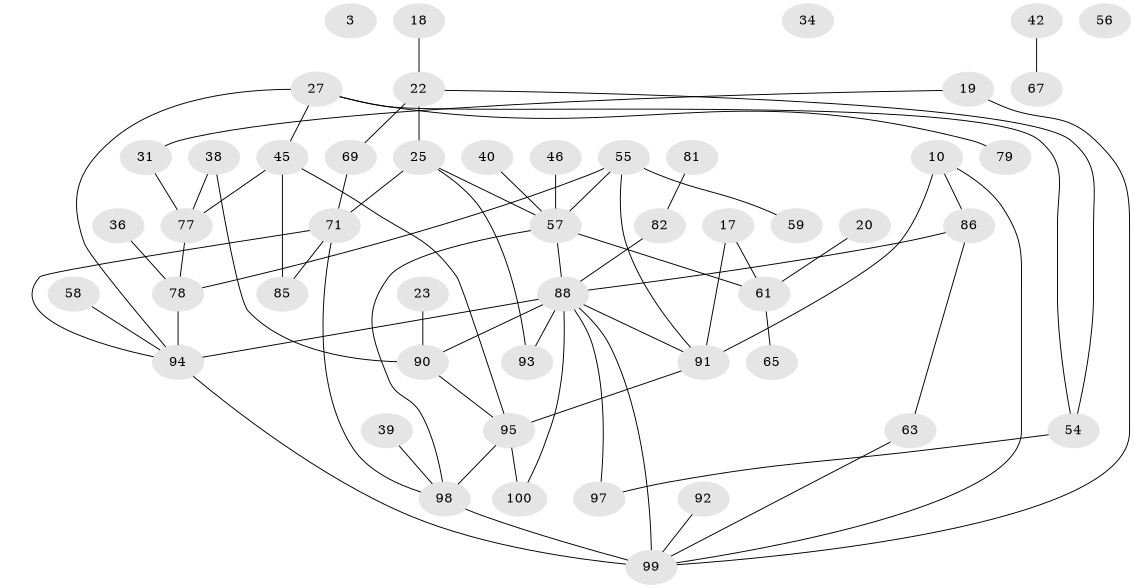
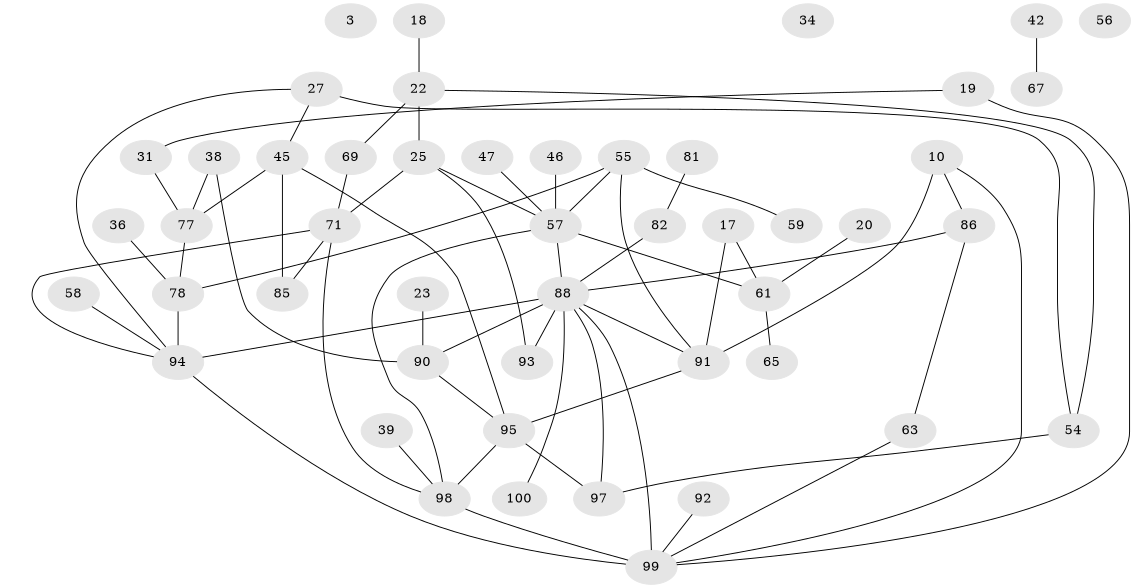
  graph {
    node [color=gray90 style=filled]
    3
    86 [super="+80"]
    88 [super="+44+87+72"]
    63
    10
    91 [super="+15"]
    99 [super="+1+76+73+74"]
    95 [super="+75"]
    17
    61
    65
    18
    22
    25
    54
    69
    19
    31
    77 [super="+35"]
    20
    57 [super="+43+50"]
    71 [super="+66"]
    93
    97 [super="+89+84+33+26+83"]
    23
    90
    98 [super="+96"]
    94 [super="+8+53"]
    85 [super="+47"]
    27
    45
-   79
    78 [super="+24+70"]
    34
    36
    38
    39
-   40
+   40 [label=47]
    42
    67
    46
    55 [super="+41"]
    59
    56
    100
    58 [super="+9"]
    81
    82
    92
    86 -- 88
    86 -- 63
    88 -- 91 [weight=2]
    88 -- 99
    88 -- 93
    88 -- 97 [weight=3]
    88 -- 90
    88 -- 94 [weight=4]
    88 -- 100
    63 -- 99
    10 -- 86 [weight=2]
    10 -- 91
    10 -- 99
    91 -- 95
-   95 -- 100
+   95 -- 97
    95 -- 98
    17 -- 91
    17 -- 61
    61 -- 65
    18 -- 22
    22 -- 25
    22 -- 54
    22 -- 69
    25 -- 57
    25 -- 71
    25 -- 93
    54 -- 97 [weight=2]
    69 -- 71
    19 -- 99
    19 -- 31
    31 -- 77
    77 -- 78 [weight=2]
    20 -- 61
    57 -- 88 [weight=2]
    57 -- 61
    57 -- 98
    71 -- 98 [weight=2]
    71 -- 94 [weight=2]
    71 -- 85
    23 -- 90
    90 -- 95
    98 -- 99 [weight=3]
    94 -- 99
    27 -- 54
    27 -- 94
    27 -- 45
-   27 -- 79
    45 -- 95
    45 -- 77
    45 -- 85 [weight=2]
    78 -- 94 [weight=2]
    36 -- 78
    38 -- 77
    38 -- 90
    39 -- 98
    40 -- 57
    42 -- 67
    46 -- 57
    55 -- 91
    55 -- 57 [weight=2]
    55 -- 78
    55 -- 59
    58 -- 94
    81 -- 82
    82 -- 88
    92 -- 99
  }
